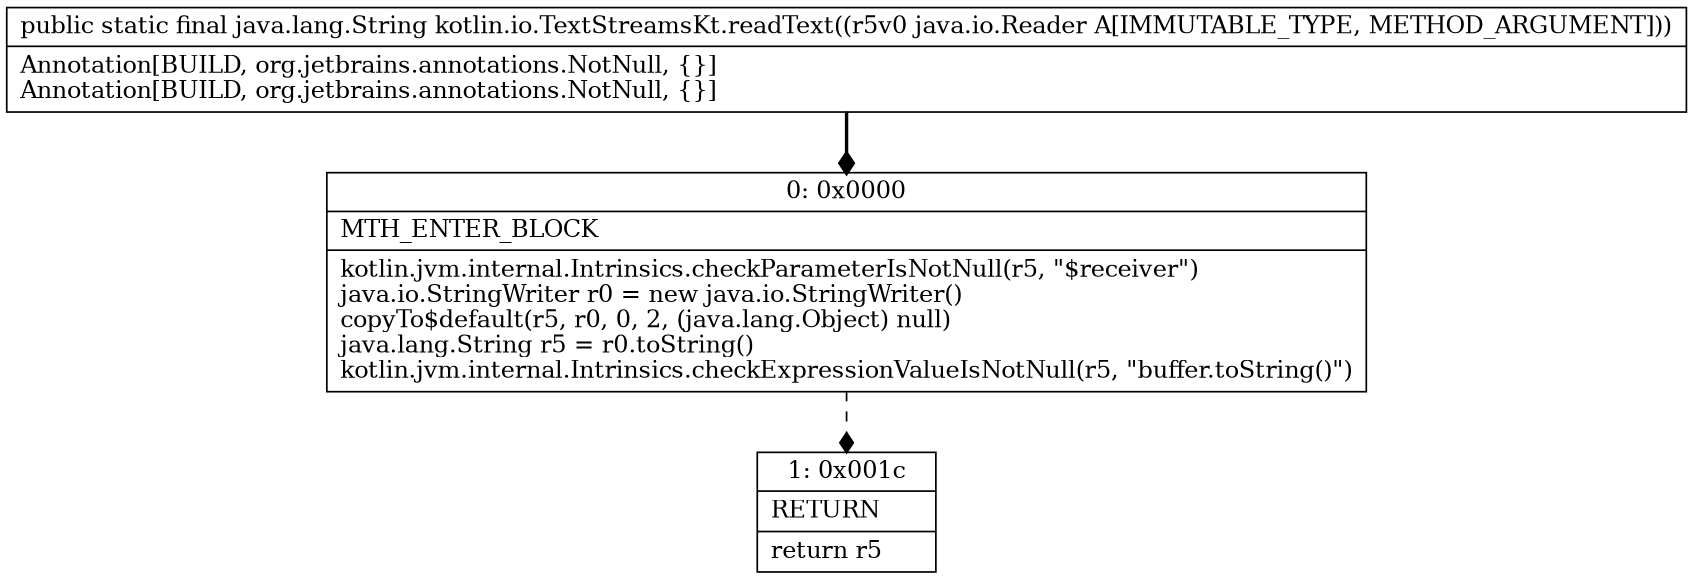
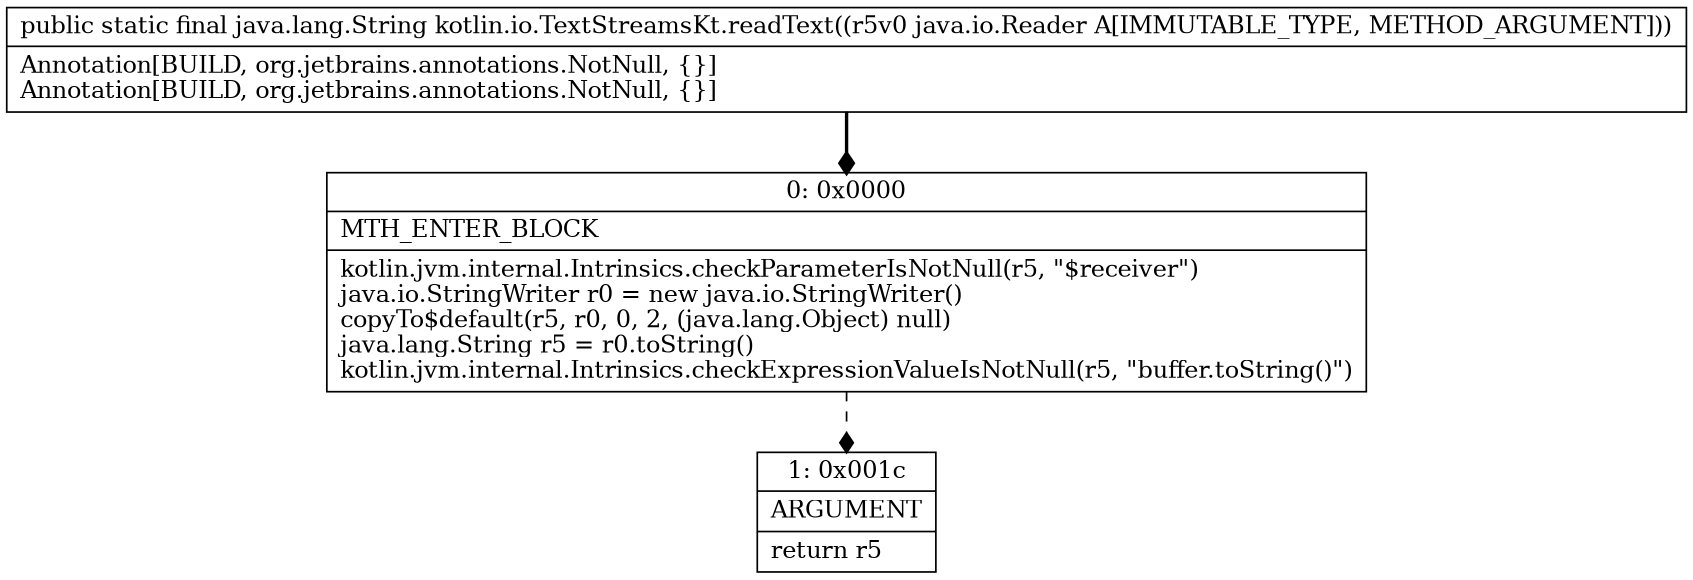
  digraph {
    node [shape=record]
    edge [arrowhead=diamond]
    n1 [label="{0\:\ 0x0000|MTH_ENTER_BLOCK\l|kotlin.jvm.internal.Intrinsics.checkParameterIsNotNull(r5, \"$receiver\")\ljava.io.StringWriter r0 = new java.io.StringWriter()\lcopyTo$default(r5, r0, 0, 2, (java.lang.Object) null)\ljava.lang.String r5 = r0.toString()\lkotlin.jvm.internal.Intrinsics.checkExpressionValueIsNotNull(r5, \"buffer.toString()\")\l}"]
-   n2 [label="{1\:\ 0x001c|RETURN\l|return r5\l}"]
+   n2 [label="{1\:\ 0x001c|ARGUMENT\l|return r5\l}"]
    n3 [label="{public static final java.lang.String kotlin.io.TextStreamsKt.readText((r5v0 java.io.Reader A[IMMUTABLE_TYPE, METHOD_ARGUMENT]))  | Annotation[BUILD, org.jetbrains.annotations.NotNull, \{\}]\lAnnotation[BUILD, org.jetbrains.annotations.NotNull, \{\}]\l}"]
    n1 -> n2 [style=dashed]
    n3 -> n1 [style=bold]
  }
